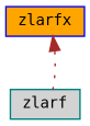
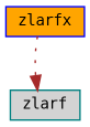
  digraph {
    rankdir=TB
    fontname="DejaVu Sans Mono"
    node [fontname="DejaVu Sans Mono" fontsize=10 shape=record style=filled]
    n1 [color=blue fillcolor=orange fontcolor=black height=0.2 label=zlarfx width=0.4]
    n2 [color=teal fillcolor=lightgrey height=0.2 label=zlarf width=0.4]
-   n2 -> n1 [color=brown fontname="DejaVu Sans Mono" fontsize=10 labelfontname=Helvetica labelfontsize=10 style=dotted]
+   n1 -> n2 [color=brown fontname="DejaVu Sans Mono" fontsize=10 labelfontname=Helvetica labelfontsize=10 style=dotted]
  }
